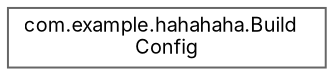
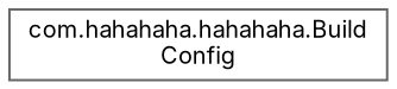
  digraph {
    rankdir=LR
    fontname=Inter
-   n1 [color=grey40 fillcolor=white fontname=Inter fontsize=10 height=0.2 label="com.example.hahahaha.Build\lConfig" shape=box style=filled width=0.4]
+   n1 [color=grey40 fillcolor=white fontname=Inter fontsize=10 height=0.2 label="com.hahahaha.hahahaha.Build\lConfig" shape=box style=filled width=0.4]
  }
